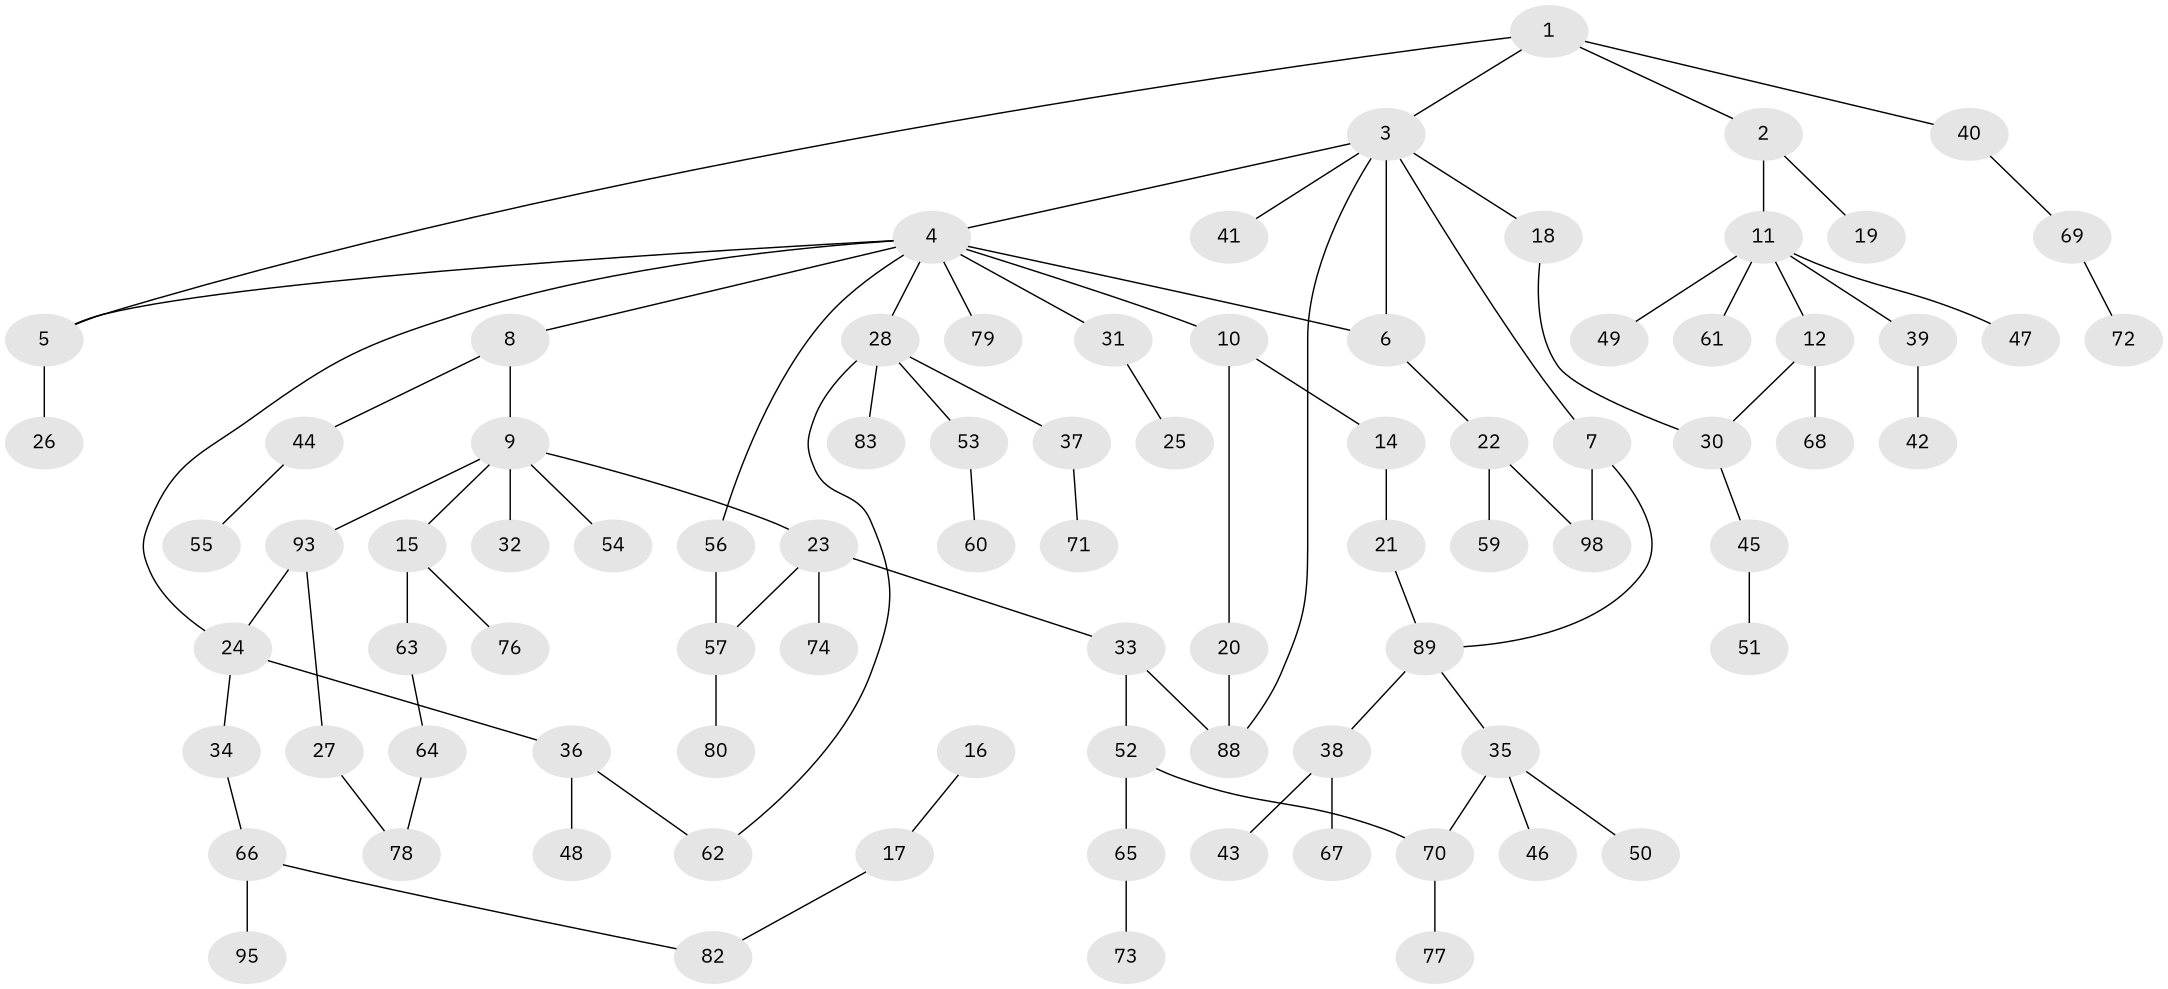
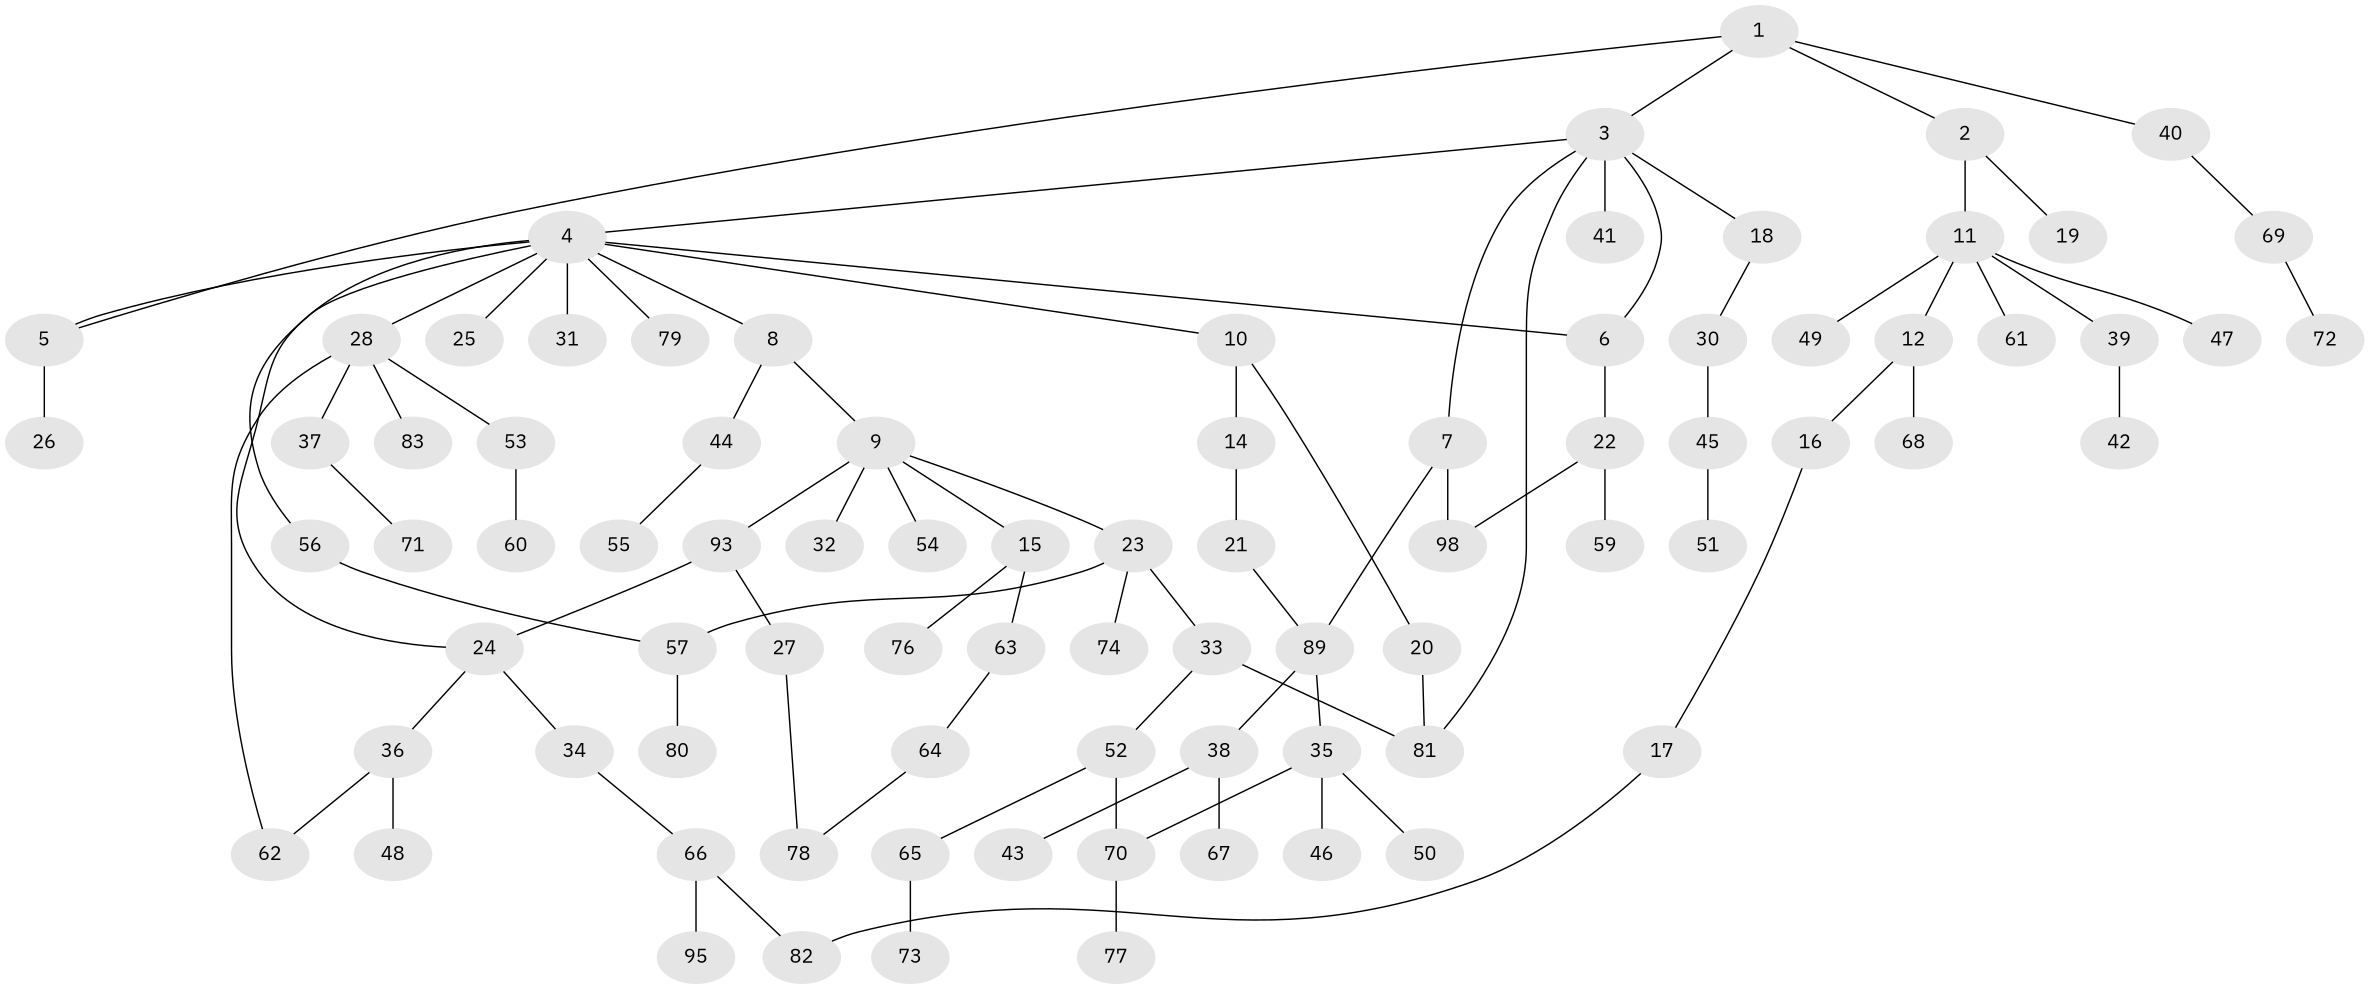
  graph {
    fontname="IBM Plex Sans"
    node [color=gray90 fontname="IBM Plex Sans" style=filled]
    edge [fontname="IBM Plex Sans"]
    1
    2
    3
    5
    40
    11
    19
    4
    6
    7
    18
    41
-   81 [label=88]
+   81
    26
    69
    12
    39
    47
    49
    61
    8
    10
    24
    25
    28
    31
    56
    79
    22
    n30 [label=89]
    n31 [label=98]
    30
    9
    44
    14
    20
    34
    36
    37
    53
    62
    83
    57
    59
    35
    38
    n47 [label=93]
    15
    23
    32
    54
    55
    27
    63
    76
    33
    74
    21
    16
    68
    42
    17
    78
    64
    82
    45
    52
    80
    66
    48
    71
    60
    46
    50
    70
    43
    67
    51
    65
    n80 [label=95]
    77
    72
    73
    1 -- 2
    1 -- 3
    1 -- 5
    1 -- 40
    2 -- 11
    2 -- 19
    3 -- 4
    3 -- 6
    3 -- 7
    3 -- 18
    3 -- 41
    3 -- 81
    5 -- 26
    40 -- 69
    11 -- 12
    11 -- 39
    11 -- 47
    11 -- 49
    11 -- 61
    4 -- 5
    4 -- 6
    4 -- 8
    4 -- 10
    4 -- 24
-   31 -- 25
+   4 -- 25
    4 -- 28
    4 -- 31
    4 -- 56
    4 -- 79
    6 -- 22
    7 -- n30
    7 -- n31
    18 -- 30
    69 -- 72
-   12 -- 30
+   12 -- 16
    12 -- 68
    39 -- 42
    8 -- 9
    8 -- 44
    10 -- 14
    10 -- 20
    24 -- 34
    24 -- 36
    28 -- 37
    28 -- 53
    28 -- 62
    28 -- 83
    56 -- 57
    22 -- n31
    22 -- 59
    n30 -- 35
    n30 -- 38
    30 -- 45
    9 -- n47
    9 -- 15
    9 -- 23
    9 -- 32
    9 -- 54
    44 -- 55
    14 -- 21
    20 -- 81
    34 -- 66
    36 -- 62
    36 -- 48
    37 -- 71
    53 -- 60
    57 -- 80
    35 -- 46
    35 -- 50
    35 -- 70
    38 -- 43
    38 -- 67
    n47 -- 24
    n47 -- 27
    15 -- 63
    15 -- 76
    23 -- 57
    23 -- 33
    23 -- 74
    27 -- 78
    63 -- 64
    33 -- 81
    33 -- 52
    21 -- n30
    16 -- 17
    17 -- 82
    64 -- 78
    45 -- 51
    52 -- 70
    52 -- 65
    66 -- 82
    66 -- n80
    70 -- 77
    65 -- 73
  }
